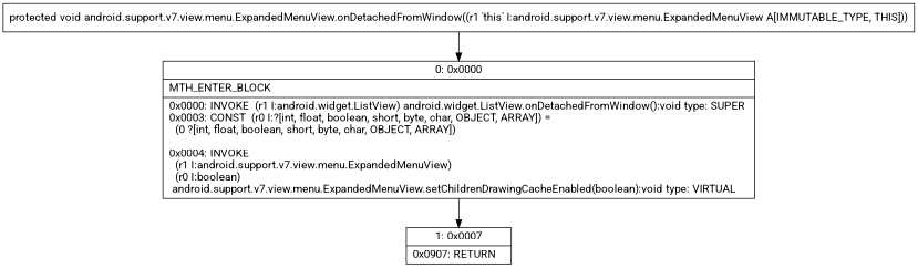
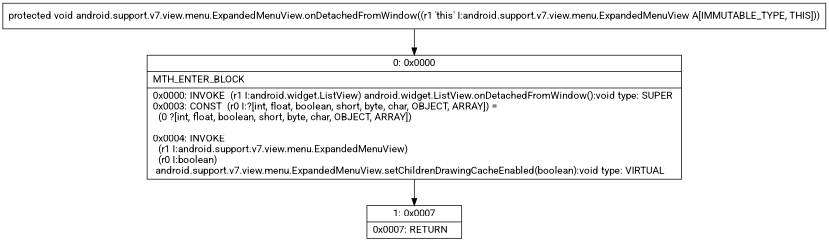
  digraph {
    fontname=Roboto
    node [shape=record fontname=Roboto]
    edge [fontname=Roboto]
    n1 [label="{0\:\ 0x0000|MTH_ENTER_BLOCK\l|0x0000: INVOKE  (r1 I:android.widget.ListView) android.widget.ListView.onDetachedFromWindow():void type: SUPER \l0x0003: CONST  (r0 I:?[int, float, boolean, short, byte, char, OBJECT, ARRAY]) = \l  (0 ?[int, float, boolean, short, byte, char, OBJECT, ARRAY])\l \l0x0004: INVOKE  \l  (r1 I:android.support.v7.view.menu.ExpandedMenuView)\l  (r0 I:boolean)\l android.support.v7.view.menu.ExpandedMenuView.setChildrenDrawingCacheEnabled(boolean):void type: VIRTUAL \l}"]
-   n2 [label="{1\:\ 0x0007|0x0907: RETURN   \l}"]
+   n2 [label="{1\:\ 0x0007|0x0007: RETURN   \l}"]
    n3 [label="{protected void android.support.v7.view.menu.ExpandedMenuView.onDetachedFromWindow((r1 'this' I:android.support.v7.view.menu.ExpandedMenuView A[IMMUTABLE_TYPE, THIS])) }"]
    n1 -> n2
    n3 -> n1
  }
